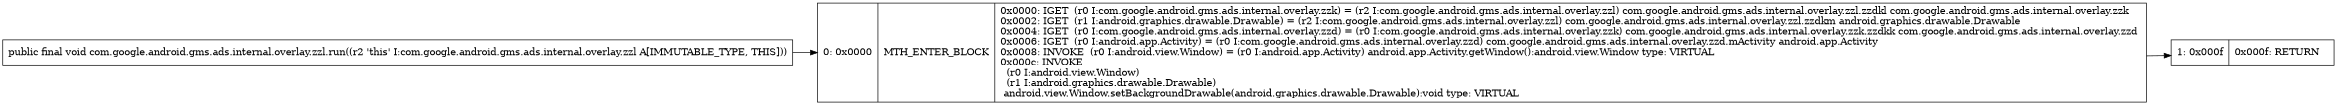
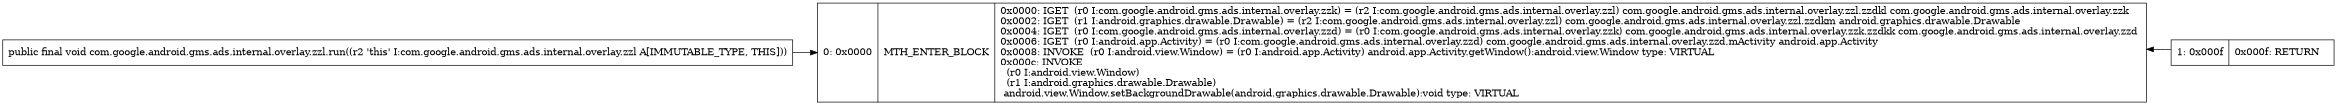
  digraph {
    rankdir=LR
    node [shape=record]
    n1 [label="{0\:\ 0x0000|MTH_ENTER_BLOCK\l|0x0000: IGET  (r0 I:com.google.android.gms.ads.internal.overlay.zzk) = (r2 I:com.google.android.gms.ads.internal.overlay.zzl) com.google.android.gms.ads.internal.overlay.zzl.zzdkl com.google.android.gms.ads.internal.overlay.zzk \l0x0002: IGET  (r1 I:android.graphics.drawable.Drawable) = (r2 I:com.google.android.gms.ads.internal.overlay.zzl) com.google.android.gms.ads.internal.overlay.zzl.zzdkm android.graphics.drawable.Drawable \l0x0004: IGET  (r0 I:com.google.android.gms.ads.internal.overlay.zzd) = (r0 I:com.google.android.gms.ads.internal.overlay.zzk) com.google.android.gms.ads.internal.overlay.zzk.zzdkk com.google.android.gms.ads.internal.overlay.zzd \l0x0006: IGET  (r0 I:android.app.Activity) = (r0 I:com.google.android.gms.ads.internal.overlay.zzd) com.google.android.gms.ads.internal.overlay.zzd.mActivity android.app.Activity \l0x0008: INVOKE  (r0 I:android.view.Window) = (r0 I:android.app.Activity) android.app.Activity.getWindow():android.view.Window type: VIRTUAL \l0x000c: INVOKE  \l  (r0 I:android.view.Window)\l  (r1 I:android.graphics.drawable.Drawable)\l android.view.Window.setBackgroundDrawable(android.graphics.drawable.Drawable):void type: VIRTUAL \l}"]
    n2 [label="{1\:\ 0x000f|0x000f: RETURN   \l}"]
    n3 [label="{public final void com.google.android.gms.ads.internal.overlay.zzl.run((r2 'this' I:com.google.android.gms.ads.internal.overlay.zzl A[IMMUTABLE_TYPE, THIS])) }"]
-   n1 -> n2
+   n2 -> n1
    n3 -> n1
  }
